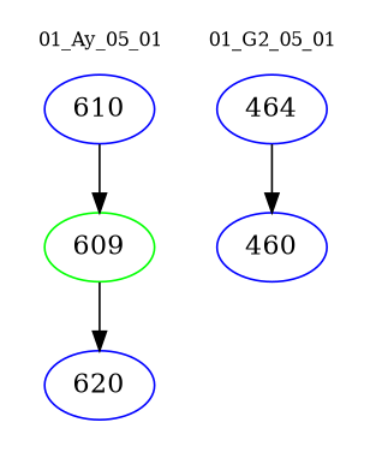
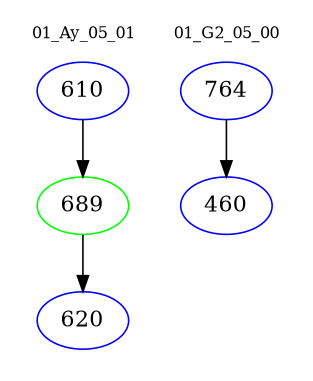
  digraph {
    node [color=blue]
    edge [color=black]
    n1 [label=610]
-   n2 [color=green label=609]
+   n2 [color=green label=689]
    n3 [label=620]
-   n4 [label=464]
+   n4 [label=764]
    n5 [label=460]
    subgraph cluster_1 {
      color=white
      fontsize=10
      label="01_Ay_05_01"
      n1
      n2
      n3
    }
    subgraph cluster_2 {
      color=white
      fontsize=10
-     label="01_G2_05_01"
+     label="01_G2_05_00"
      n4
      n5
    }
    n1 -> n2
    n2 -> n3
    n4 -> n5
  }
